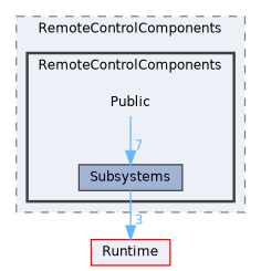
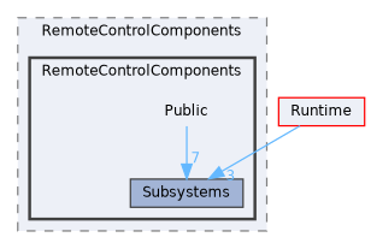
  digraph {
    compound=true
    node [fontname=Helvetica fontsize=10 shape=box style=filled]
    edge [color=steelblue1 fontcolor=steelblue1 fontname=Helvetica fontsize=10 labeldistance=1.5 labelfontname=Helvetica labelfontsize=10]
    n1 [height=0.2 label=Public shape=plaintext width=0.4 style=""]
    n2 [color=grey25 fillcolor="#a2b4d6" height=0.2 label=Subsystems width=0.4]
    n3 [color=red fillcolor="#edf0f7" height=0.2 label=Runtime width=0.4]
    subgraph cluster_1 {
      bgcolor="#edf0f7"
      fontname=Helvetica
      fontsize=10
      label=RemoteControlComponents
      pencolor=grey50
      style="filled,dashed"
      subgraph cluster_2 {
        bgcolor="#edf0f7"
        fontname=Helvetica
        fontsize=10
        label=RemoteControlComponents
        pencolor=grey25
        style="filled,bold"
        n1
        n2
      }
    }
    n1 -> n2 [headlabel=7]
-   n2 -> n3 [headlabel=3]
+   n3 -> n2 [headlabel=3]
  }
